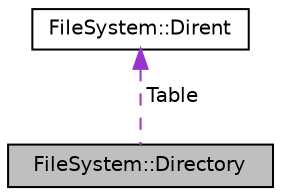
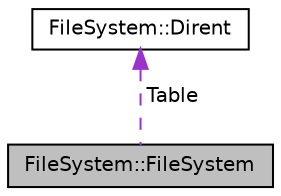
  digraph {
    node [color=black fontname=Helvetica fontsize=10 shape=record style=filled]
-   n1 [fillcolor=grey75 fontcolor=black height=0.2 label="FileSystem::Directory" width=0.4]
+   n1 [fillcolor=grey75 fontcolor=black height=0.2 label="FileSystem::FileSystem" width=0.4]
    n2 [fillcolor=white height=0.2 label="FileSystem::Dirent" width=0.4]
    n2 -> n1 [color=darkorchid3 dir=back fontname=Helvetica fontsize=10 label=" Table" labelfontname=Helvetica labelfontsize=10 style=dashed]
  }
